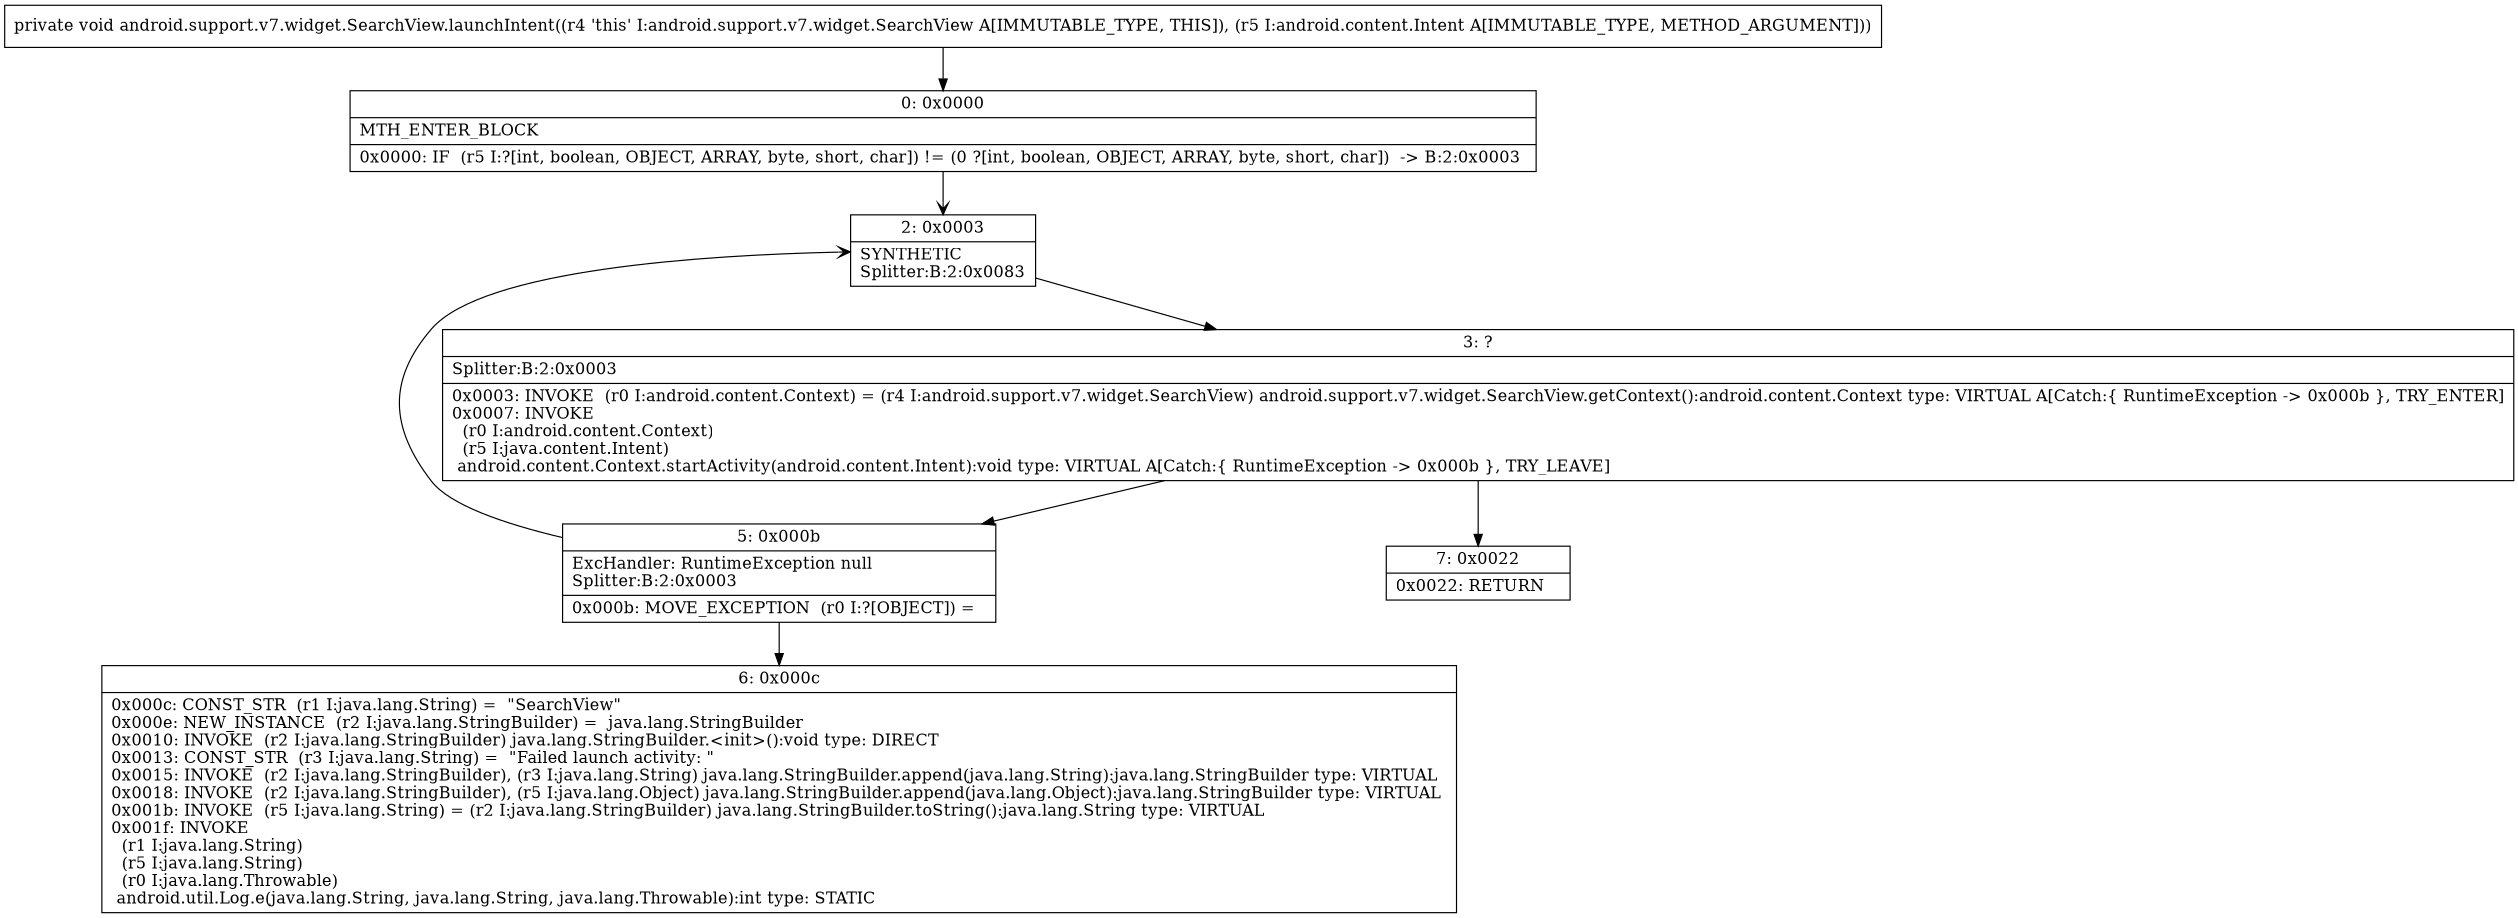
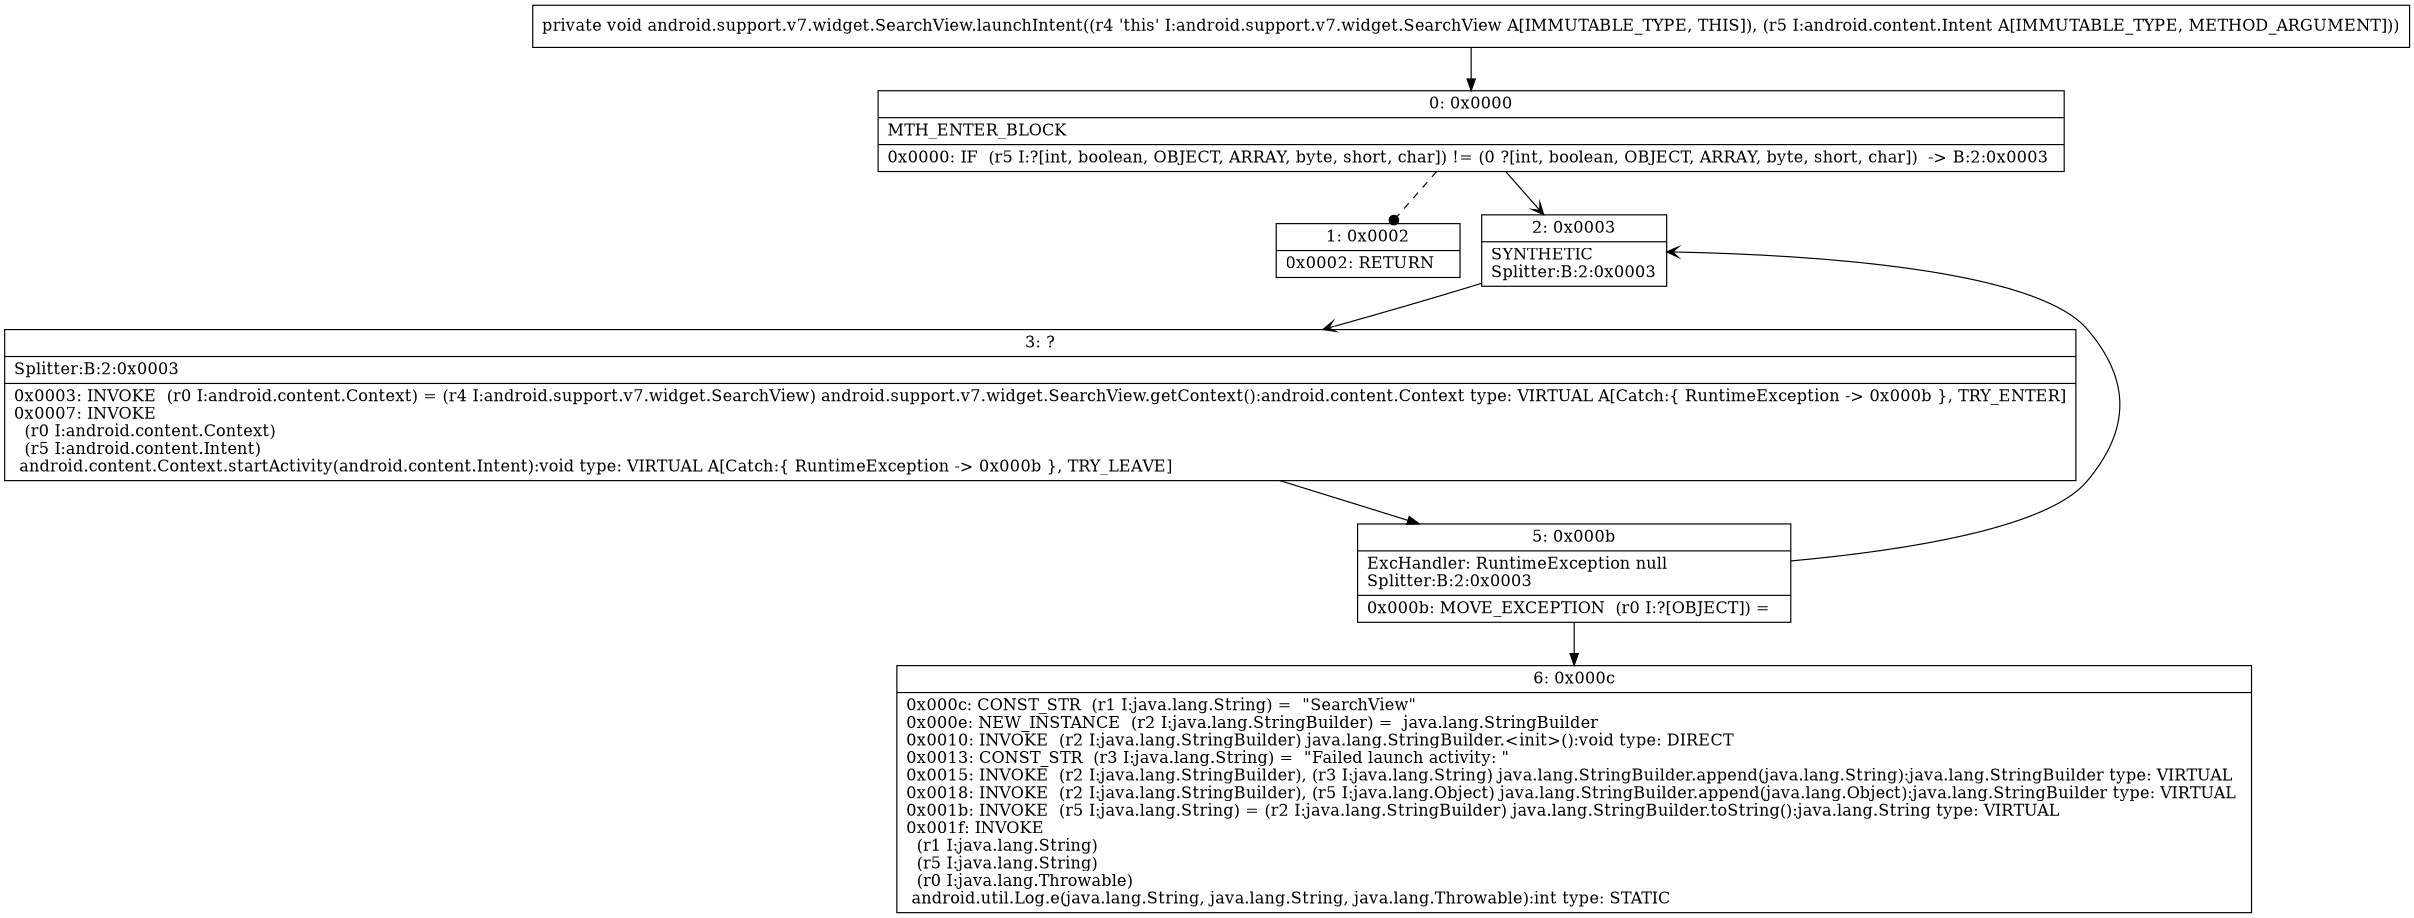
  digraph {
    node [shape=record]
    edge [arrowhead=normal]
    n1 [label="{0\:\ 0x0000|MTH_ENTER_BLOCK\l|0x0000: IF  (r5 I:?[int, boolean, OBJECT, ARRAY, byte, short, char]) != (0 ?[int, boolean, OBJECT, ARRAY, byte, short, char])  \-\> B:2:0x0003 \l}"]
-   n3 [label="{2\:\ 0x0003|SYNTHETIC\lSplitter:B:2:0x0083\l}"]
-   n4 [label="{3\:\ ?|Splitter:B:2:0x0003\l|0x0003: INVOKE  (r0 I:android.content.Context) = (r4 I:android.support.v7.widget.SearchView) android.support.v7.widget.SearchView.getContext():android.content.Context type: VIRTUAL A[Catch:\{ RuntimeException \-\> 0x000b \}, TRY_ENTER]\l0x0007: INVOKE  \l  (r0 I:android.content.Context)\l  (r5 I:java.content.Intent)\l android.content.Context.startActivity(android.content.Intent):void type: VIRTUAL A[Catch:\{ RuntimeException \-\> 0x000b \}, TRY_LEAVE]\l}"]
+   n2 [label="{1\:\ 0x0002|0x0002: RETURN   \l}"]
+   n3 [label="{2\:\ 0x0003|SYNTHETIC\lSplitter:B:2:0x0003\l}"]
+   n4 [label="{3\:\ ?|Splitter:B:2:0x0003\l|0x0003: INVOKE  (r0 I:android.content.Context) = (r4 I:android.support.v7.widget.SearchView) android.support.v7.widget.SearchView.getContext():android.content.Context type: VIRTUAL A[Catch:\{ RuntimeException \-\> 0x000b \}, TRY_ENTER]\l0x0007: INVOKE  \l  (r0 I:android.content.Context)\l  (r5 I:android.content.Intent)\l android.content.Context.startActivity(android.content.Intent):void type: VIRTUAL A[Catch:\{ RuntimeException \-\> 0x000b \}, TRY_LEAVE]\l}"]
    n5 [label="{5\:\ 0x000b|ExcHandler: RuntimeException null\lSplitter:B:2:0x0003\l|0x000b: MOVE_EXCEPTION  (r0 I:?[OBJECT]) =  \l}"]
-   n6 [label="{7\:\ 0x0022|0x0022: RETURN   \l}"]
    n7 [label="{6\:\ 0x000c|0x000c: CONST_STR  (r1 I:java.lang.String) =  \"SearchView\" \l0x000e: NEW_INSTANCE  (r2 I:java.lang.StringBuilder) =  java.lang.StringBuilder \l0x0010: INVOKE  (r2 I:java.lang.StringBuilder) java.lang.StringBuilder.\<init\>():void type: DIRECT \l0x0013: CONST_STR  (r3 I:java.lang.String) =  \"Failed launch activity: \" \l0x0015: INVOKE  (r2 I:java.lang.StringBuilder), (r3 I:java.lang.String) java.lang.StringBuilder.append(java.lang.String):java.lang.StringBuilder type: VIRTUAL \l0x0018: INVOKE  (r2 I:java.lang.StringBuilder), (r5 I:java.lang.Object) java.lang.StringBuilder.append(java.lang.Object):java.lang.StringBuilder type: VIRTUAL \l0x001b: INVOKE  (r5 I:java.lang.String) = (r2 I:java.lang.StringBuilder) java.lang.StringBuilder.toString():java.lang.String type: VIRTUAL \l0x001f: INVOKE  \l  (r1 I:java.lang.String)\l  (r5 I:java.lang.String)\l  (r0 I:java.lang.Throwable)\l android.util.Log.e(java.lang.String, java.lang.String, java.lang.Throwable):int type: STATIC \l}"]
    n8 [label="{private void android.support.v7.widget.SearchView.launchIntent((r4 'this' I:android.support.v7.widget.SearchView A[IMMUTABLE_TYPE, THIS]), (r5 I:android.content.Intent A[IMMUTABLE_TYPE, METHOD_ARGUMENT])) }"]
+   n1 -> n2 [arrowhead=dot style=dashed]
    n1 -> n3 [arrowhead=vee]
-   n3 -> n4
+   n3 -> n4 [arrowhead=vee]
    n4 -> n5
-   n4 -> n6
    n5 -> n3 [arrowhead=vee]
    n5 -> n7
    n8 -> n1
  }
